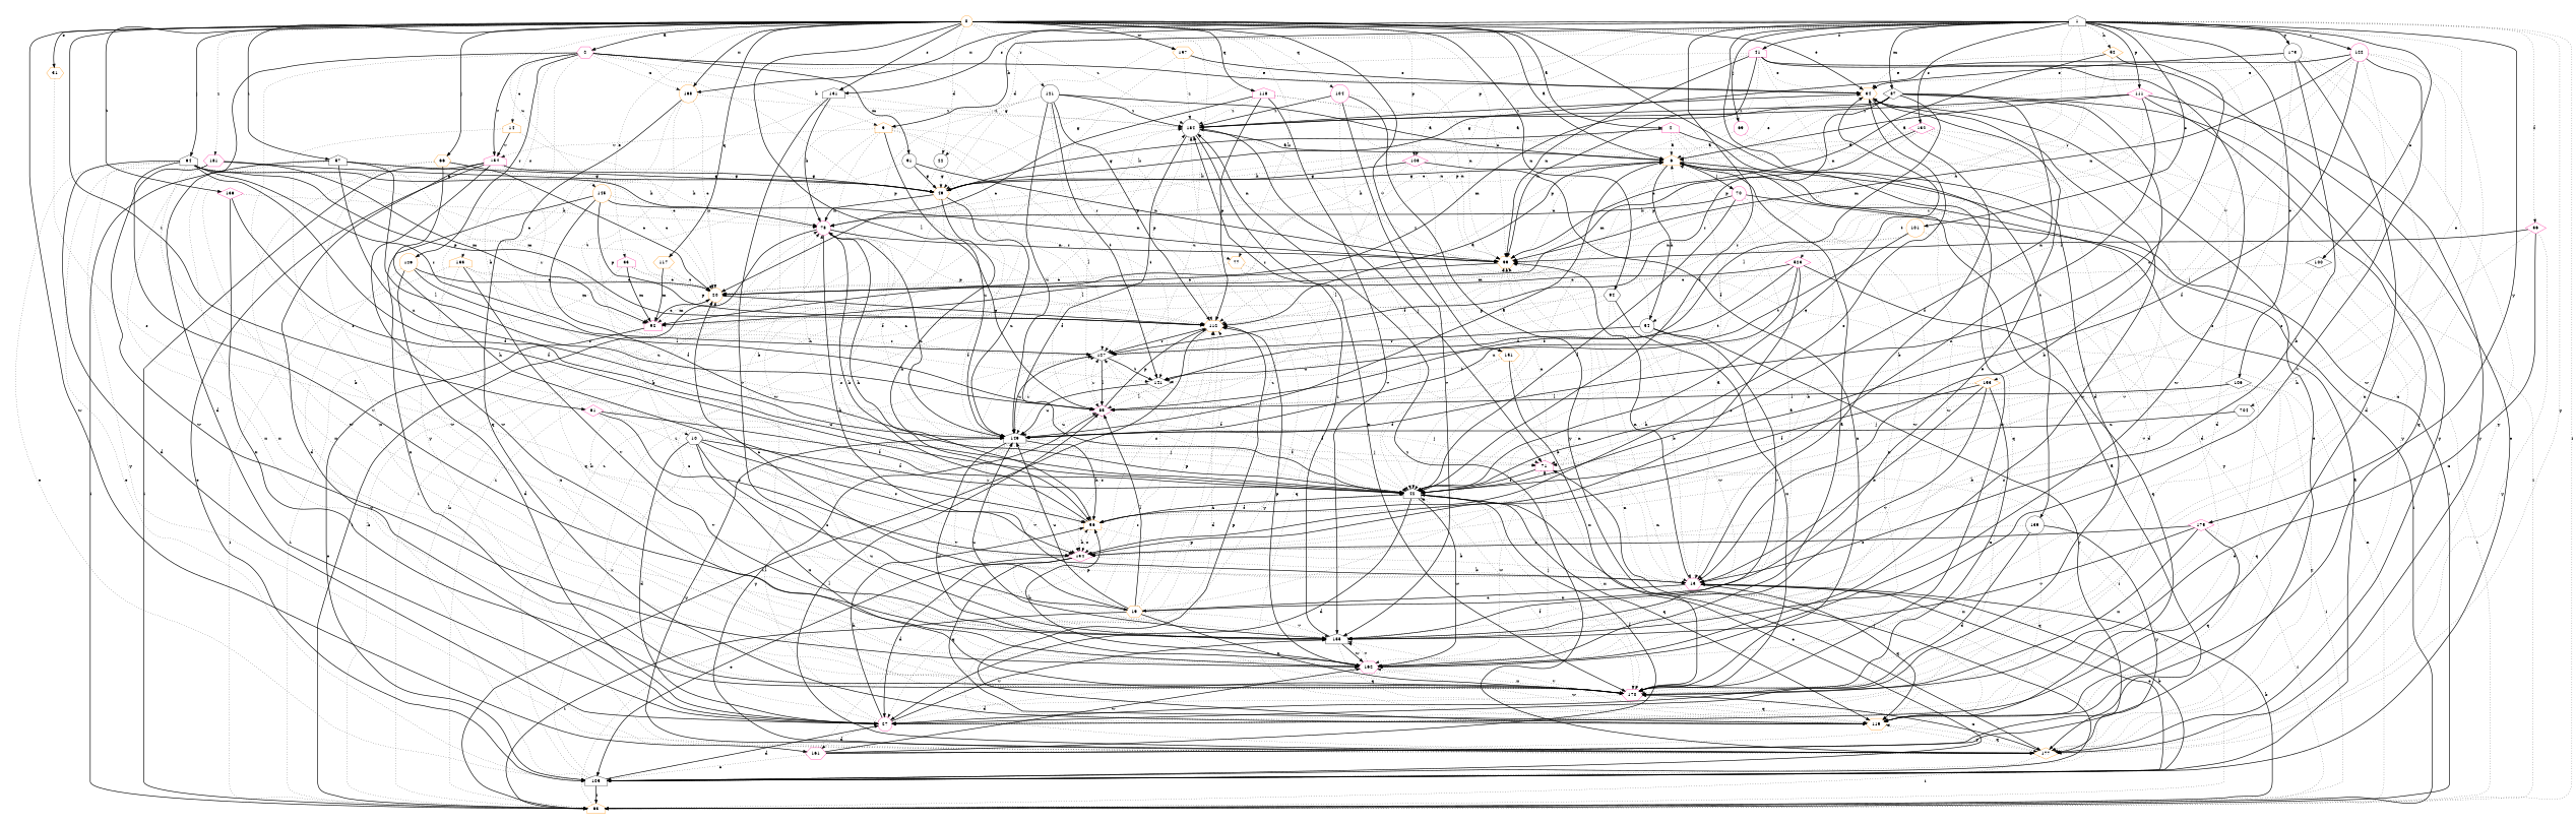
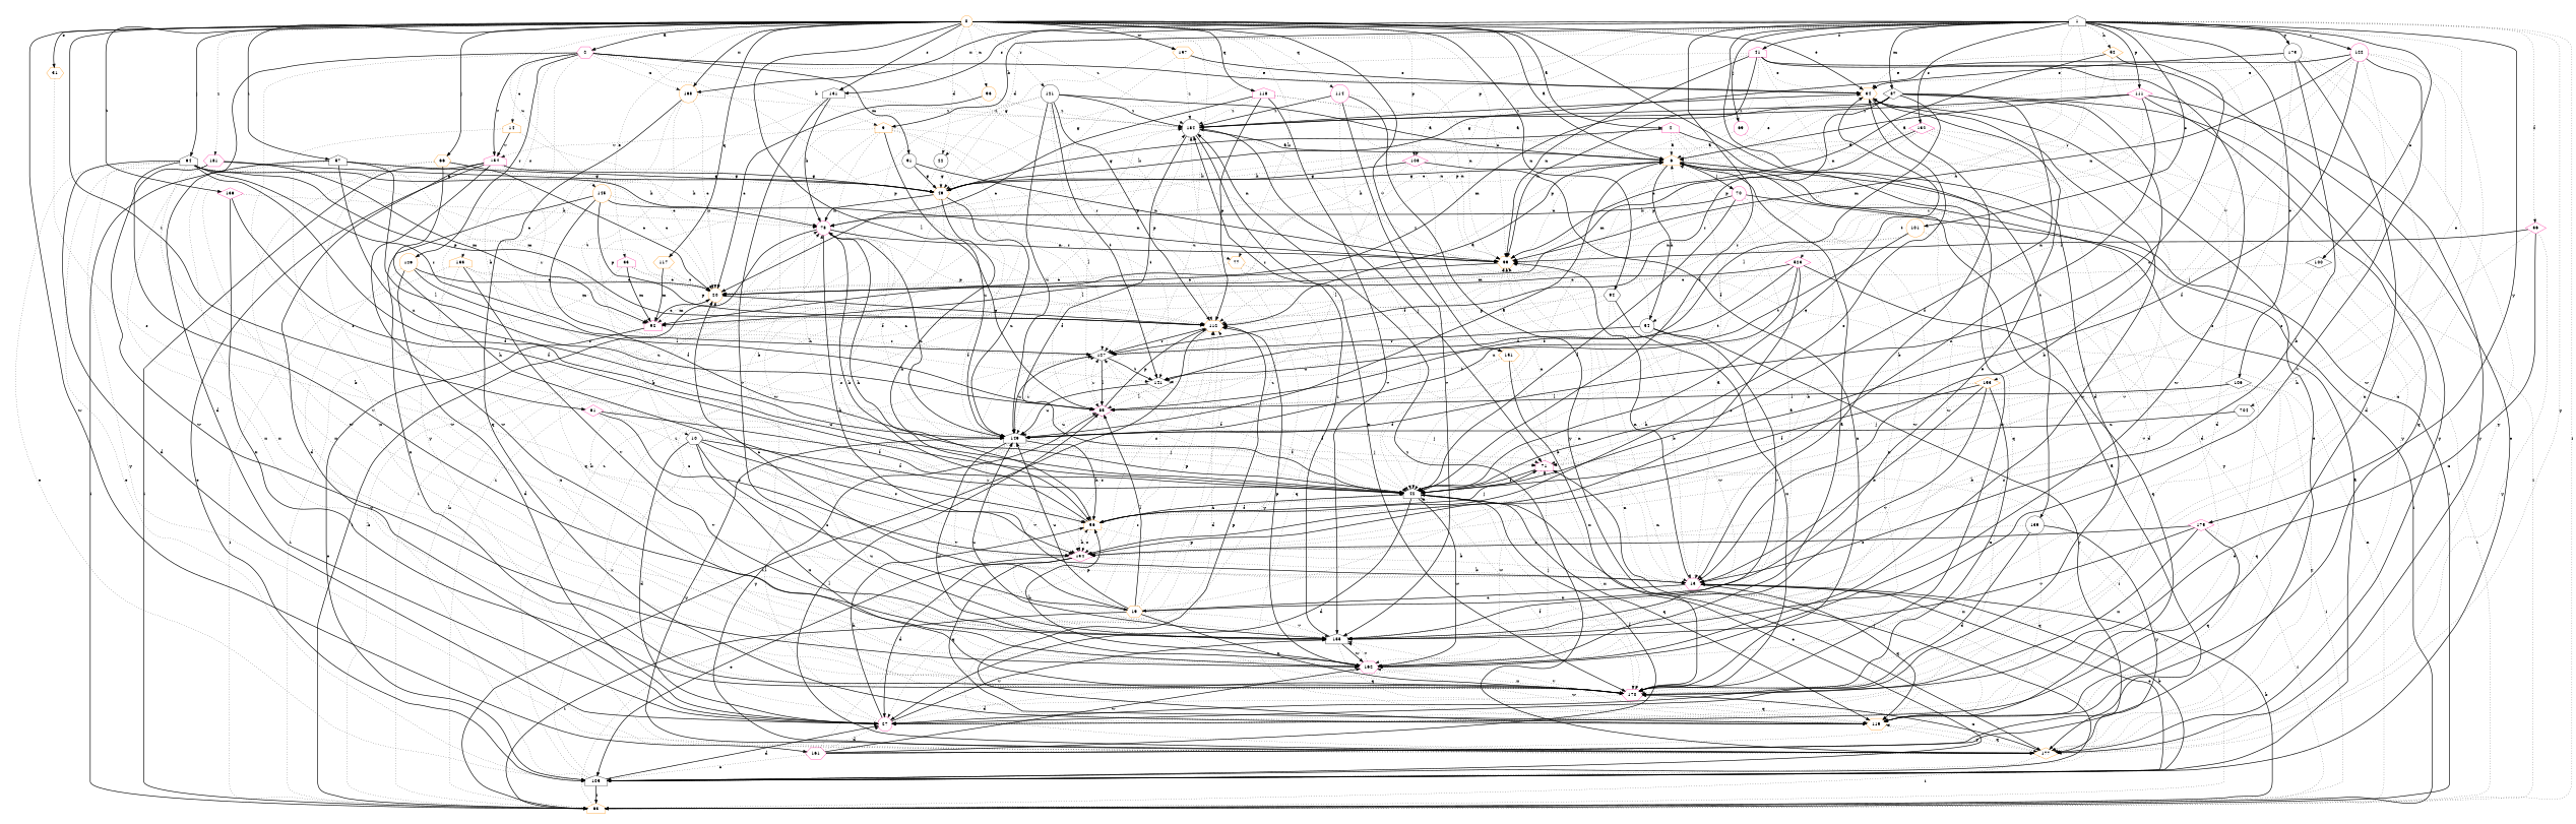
  strict digraph {
    node [color=deeppink shape=hexagon]
    edge [style=dotted]
    0 [color=darkorange shape=circle]
    2
    4 [shape=house]
    6 [color=darkorange shape=house]
    22 [color=black shape=circle]
    31 [color=darkorange]
    33 [shape=house]
    34 [color=darkorange]
    57 [color=black shape=house]
    61 [shape=diamond]
    64 [color=black shape=house]
    66 [color=darkorange]
    77 [color=darkorange]
    85 [shape=diamond]
    94 [color=black]
+   96 [color=darkorange shape=circle]
    99 [color=darkorange]
    108 [shape=diamond]
-   114 [shape=circle label=104]
+   114 [shape=circle]
    117 [color=darkorange]
    118 [shape=house]
    121 [color=black shape=circle]
    131 [color=black shape=house]
    136 [shape=diamond]
    139 [color=black shape=circle]
    145 [color=darkorange shape=circle]
    149 [color=black shape=house]
    151 [color=darkorange]
    157 [color=darkorange]
    161
    168 [color=darkorange shape=circle]
    181
    184 [color=black shape=circle]
    9 [color=darkorange shape=house]
    27 [shape=circle]
    112 [color=darkorange]
    10 [color=black]
    14 [color=darkorange shape=house]
    91 [color=black shape=circle]
    126 [color=darkorange shape=circle]
    133 [color=darkorange shape=house]
    134 [shape=diamond]
    154 [shape=house]
    49 [color=darkorange]
    78 [shape=circle]
    119 [color=darkorange]
    162
    170
    42 [color=black shape=house]
    54 [color=black shape=circle]
    63 [color=darkorange shape=house]
    177 [color=darkorange shape=diamond]
    70 [shape=circle]
    20 [color=darkorange shape=circle]
    92 [shape=house]
    13
    155 [color=black shape=house]
    127 [color=black shape=diamond]
    105 [color=black shape=house]
    56 [color=darkorange shape=house]
    71 [shape=house]
    141 [color=black shape=diamond]
    1 [color=black shape=house]
    36 [shape=diamond]
    41 [shape=house]
    52 [color=darkorange shape=diamond]
    69 [shape=circle]
    87 [color=black shape=diamond]
    100 [color=black shape=diamond]
    101 [color=darkorange shape=circle]
    n71 [color=black label=106 shape=diamond]
    n72 [color=black label=704]
    111 [shape=diamond]
    122 [shape=circle]
    n75 [label=523 shape=diamond]
    132 [shape=diamond]
    153 [color=darkorange shape=diamond]
    173 [color=black shape=circle]
    175 [shape=diamond]
    19 [color=darkorange]
    0 -> 2 [label=a style=bold]
    0 -> 4 [label=a style=bold]
    0 -> 6 [label=a style=bold]
    0 -> 22 [label=d]
    0 -> 31 [label=e style=bold]
    0 -> 33 [label=e]
    0 -> 34 [label=e style=bold]
    0 -> 57 [label=i style=bold]
    0 -> 61 [label=i style=bold]
    0 -> 64 [label=j style=bold]
    0 -> 66 [label=j style=bold]
    0 -> 77 [label=k]
    0 -> 85 [label=l style=bold]
    0 -> 94 [label=n style=bold]
+   0 -> 96 [label=n]
    0 -> 99 [label=n]
    0 -> 108 [label=p]
    0 -> 114 [label=q]
    0 -> 117 [label=q style=bold]
    0 -> 118 [label=q style=bold]
    0 -> 121 [label=r]
    0 -> 131 [label=s style=bold]
    0 -> 136 [label=t style=bold]
    0 -> 139 [label=t style=bold]
    0 -> 145 [label=u]
    0 -> 149 [label=u]
    0 -> 151 [label=v style=bold]
    0 -> 157 [label=w style=bold]
    0 -> 161 [label=w style=bold]
    0 -> 168 [label=x style=bold]
    0 -> 181 [label=z]
    0 -> 184 [label=z]
    2 -> 34 [label=e style=bold]
    2 -> 77 [label=k]
    2 -> 168 [label=x]
    2 -> 9 [label=b]
    2 -> 27 [label=d style=bold]
    2 -> 112 [label=p]
    2 -> 10 [label=b]
    2 -> 14 [label=c]
    2 -> 91 [label=m style=bold]
    2 -> 126 [label=r style=bold]
    2 -> 133 [label=s]
    2 -> 134 [label=s]
    2 -> 154 [label=v style=bold]
    4 -> 6 [label=a]
    4 -> 49 [label=g style=bold]
    4 -> 78 [label=k]
    4 -> 119 [label=q]
    4 -> 162 [label=w]
    4 -> 170 [label=x style=bold]
    6 -> 34 [label=e]
    6 -> 99 [label=n]
    6 -> 49 [label=g style=bold]
    6 -> 78 [label=k]
    6 -> 162 [label=w]
    6 -> 42 [label=f]
    6 -> 54 [label=h style=bold]
    6 -> 63 [label=i style=bold]
    6 -> 177 [label=y]
    6 -> 70 [label=j style=bold]
    22 -> 85 [label=l]
    22 -> 49 [label=g]
    22 -> 63 [label=i]
    31 -> 134 [label=s]
    33 -> 112 [label=p]
    33 -> 63 [label=i]
    33 -> 20 [label=c]
    33 -> 92 [label=m style=bold]
    34 -> 184 [label=z style=bold]
    34 -> 162 [label=w style=bold]
    34 -> 177 [label=y]
    34 -> 13 [label=b style=bold]
    57 -> 85 [label=l style=bold]
    57 -> 149 [label=u style=bold]
    57 -> 49 [label=g style=bold]
    57 -> 78 [label=k]
    57 -> 162 [label=w]
    57 -> 170 [label=x]
    57 -> 63 [label=i style=bold]
    57 -> 92 [label=m]
    61 -> 149 [label=u]
    61 -> 134 [label=s style=bold]
    61 -> 42 [label=f style=bold]
    61 -> 155 [label=v]
    64 -> 27 [label=d style=bold]
    64 -> 112 [label=p style=bold]
    64 -> 49 [label=g]
    64 -> 78 [label=k style=bold]
    64 -> 42 [label=f style=bold]
    64 -> 177 [label=y]
    64 -> 20 [label=c]
    64 -> 13 [label=b]
    64 -> 155 [label=v style=bold]
    64 -> 127 [label=r style=bold]
    64 -> 105 [label=o]
    66 -> 49 [label=g]
    66 -> 162 [label=w]
    66 -> 170 [label=x]
    66 -> 20 [label=c style=bold]
    66 -> 56 [label=h style=bold]
    77 -> 119 [label=q]
    77 -> 177 [label=y]
    77 -> 20 [label=c]
    85 -> 149 [label=u]
    85 -> 112 [label=p style=bold]
    85 -> 134 [label=s]
    85 -> 42 [label=f]
    85 -> 177 [label=y style=bold]
    85 -> 155 [label=v]
    85 -> 127 [label=r]
    85 -> 71 [label=j]
    94 -> 149 [label=u]
    94 -> 112 [label=p]
    94 -> 162 [label=w]
    94 -> 170 [label=x style=bold]
    94 -> 13 [label=b]
+   96 -> 184 [label=z]
+   96 -> 20 [label=c style=bold]
    99 -> 20 [label=c style=bold]
    108 -> 85 [label=l]
    108 -> 49 [label=g style=bold]
    108 -> 170 [label=x style=bold]
    108 -> 42 [label=f]
    108 -> 127 [label=r]
    114 -> 99 [label=n]
    114 -> 184 [label=z style=bold]
    114 -> 42 [label=f]
    114 -> 177 [label=y style=bold]
    114 -> 155 [label=v style=bold]
    117 -> 20 [label=c]
    117 -> 92 [label=m style=bold]
    118 -> 6 [label=a]
    118 -> 99 [label=n]
    118 -> 184 [label=z]
    118 -> 112 [label=p style=bold]
    118 -> 20 [label=c style=bold]
    118 -> 155 [label=v style=bold]
    121 -> 6 [label=a style=bold]
    121 -> 85 [label=l]
    121 -> 149 [label=u style=bold]
    121 -> 184 [label=z style=bold]
    121 -> 112 [label=p style=bold]
    121 -> 162 [label=w]
    121 -> 13 [label=b]
    121 -> 141 [label=t style=bold]
    131 -> 184 [label=z]
    131 -> 78 [label=k style=bold]
    131 -> 177 [label=y]
    131 -> 155 [label=v style=bold]
    136 -> 78 [label=k]
    136 -> 170 [label=x style=bold]
    136 -> 42 [label=f style=bold]
    139 -> 27 [label=d style=bold]
    139 -> 134 [label=s]
    139 -> 119 [label=q]
    139 -> 170 [label=x]
    139 -> 177 [label=y style=bold]
    145 -> 99 [label=n style=bold]
    145 -> 112 [label=p style=bold]
    145 -> 78 [label=k]
    145 -> 170 [label=x style=bold]
    145 -> 42 [label=f style=bold]
    149 -> 6 [label=a style=bold]
    149 -> 162 [label=w style=bold]
    149 -> 177 [label=y style=bold]
    149 -> 155 [label=v]
    149 -> 127 [label=r]
    149 -> 56 [label=h style=bold]
    149 -> 71 [label=j]
    151 -> 170 [label=x style=bold]
    151 -> 42 [label=f]
    151 -> 63 [label=i]
    151 -> 141 [label=t]
    157 -> 34 [label=e style=bold]
    157 -> 99 [label=n]
    157 -> 184 [label=z]
    157 -> 127 [label=r]
    161 -> 6 [label=a style=bold]
    161 -> 34 [label=e style=bold]
    161 -> 99 [label=n]
-   27 -> 161 [label=d]
+   161 -> 27 [label=d]
    161 -> 112 [label=p]
    161 -> 162 [label=w style=bold]
    161 -> 42 [label=f style=bold]
    161 -> 105 [label=o]
    168 -> 184 [label=z]
    168 -> 134 [label=s]
    168 -> 119 [label=q style=bold]
    168 -> 20 [label=c]
    168 -> 141 [label=t]
    181 -> 49 [label=g style=bold]
    181 -> 162 [label=w style=bold]
    181 -> 170 [label=x]
    181 -> 92 [label=m style=bold]
    181 -> 105 [label=o]
    184 -> 6 [label=a style=bold]
    184 -> 112 [label=p]
    184 -> 170 [label=x style=bold]
    184 -> 42 [label=f style=bold]
    184 -> 71 [label=j style=bold]
    9 -> 99 [label=n]
    9 -> 149 [label=u style=bold]
    9 -> 154 [label=v]
    9 -> 42 [label=f]
    9 -> 127 [label=r]
    9 -> 56 [label=h]
    9 -> 141 [label=t]
    27 -> 85 [label=l]
    27 -> 184 [label=z]
    27 -> 42 [label=f]
    27 -> 155 [label=v style=bold]
    27 -> 56 [label=h style=bold]
    112 -> 6 [label=a style=bold]
    112 -> 27 [label=d]
    112 -> 134 [label=s]
    112 -> 63 [label=i style=bold]
    112 -> 13 [label=b]
    112 -> 127 [label=r style=bold]
    10 -> 27 [label=d style=bold]
    10 -> 134 [label=s style=bold]
    10 -> 170 [label=x style=bold]
    10 -> 42 [label=f style=bold]
    10 -> 71 [label=j]
    10 -> 19 [label=c style=bold]
    14 -> 154 [label=v style=bold]
    14 -> 170 [label=x]
    14 -> 20 [label=c]
    91 -> 99 [label=n style=bold]
    91 -> 49 [label=g style=bold]
    91 -> 13 [label=b]
    126 -> 85 [label=l style=bold]
    126 -> 27 [label=d style=bold]
    126 -> 177 [label=y]
    126 -> 20 [label=c style=bold]
    133 -> 149 [label=u]
    133 -> 170 [label=x]
    133 -> 63 [label=i]
    133 -> 20 [label=c]
    133 -> 92 [label=m]
    133 -> 155 [label=v style=bold]
    134 -> 27 [label=d style=bold]
    134 -> 119 [label=q style=bold]
    134 -> 13 [label=b]
    134 -> 105 [label=o style=bold]
    134 -> 56 [label=h]
    154 -> 27 [label=d style=bold]
    154 -> 49 [label=g style=bold]
    154 -> 162 [label=w style=bold]
    154 -> 63 [label=i style=bold]
    154 -> 20 [label=c]
    154 -> 127 [label=r]
    154 -> 105 [label=o style=bold]
    49 -> 149 [label=u style=bold]
    49 -> 134 [label=s]
    49 -> 78 [label=k style=bold]
    49 -> 119 [label=q]
    49 -> 42 [label=f]
    49 -> 56 [label=h style=bold]
    78 -> 99 [label=n style=bold]
    78 -> 149 [label=u style=bold]
    78 -> 112 [label=p]
    78 -> 63 [label=i style=bold]
    78 -> 13 [label=b style=bold]
    78 -> 56 [label=h style=bold]
    119 -> 112 [label=p style=bold]
    119 -> 162 [label=w]
    119 -> 177 [label=y]
    119 -> 155 [label=v]
    162 -> 6 [label=a style=bold]
    162 -> 149 [label=u]
    162 -> 112 [label=p style=bold]
    162 -> 170 [label=x]
    162 -> 155 [label=v]
    162 -> 56 [label=h style=bold]
    162 -> 71 [label=j]
    170 -> 27 [label=d]
    170 -> 78 [label=k]
    170 -> 119 [label=q]
    170 -> 127 [label=r]
    42 -> 34 [label=e style=bold]
    42 -> 27 [label=d style=bold]
    42 -> 119 [label=q style=bold]
    42 -> 162 [label=w style=bold]
    42 -> 170 [label=x]
    42 -> 105 [label=o style=bold]
    42 -> 56 [label=h style=bold]
    54 -> 184 [label=z]
    54 -> 177 [label=y style=bold]
    54 -> 155 [label=v style=bold]
    54 -> 127 [label=r style=bold]
    54 -> 56 [label=h]
    63 -> 99 [label=n]
    63 -> 184 [label=z]
    63 -> 112 [label=p]
    63 -> 78 [label=k]
    63 -> 13 [label=b style=bold]
    177 -> 85 [label=l style=bold]
    177 -> 184 [label=z style=bold]
    177 -> 119 [label=q]
    177 -> 170 [label=x style=bold]
    177 -> 63 [label=i]
    70 -> 78 [label=k style=bold]
    70 -> 170 [label=x]
    70 -> 42 [label=f style=bold]
    70 -> 63 [label=i style=bold]
    70 -> 13 [label=b]
    20 -> 112 [label=p style=bold]
    20 -> 92 [label=m]
    92 -> 20 [label=c style=bold]
    92 -> 127 [label=r]
    92 -> 105 [label=o style=bold]
    13 -> 6 [label=a]
    13 -> 99 [label=n style=bold]
    13 -> 119 [label=q style=bold]
    13 -> 105 [label=o style=bold]
    13 -> 19 [label=c style=bold]
    155 -> 6 [label=a]
    155 -> 149 [label=u style=bold]
    155 -> 184 [label=z style=bold]
    155 -> 119 [label=q]
    155 -> 162 [label=w style=bold]
    155 -> 20 [label=c]
    127 -> 85 [label=l style=bold]
    127 -> 149 [label=u style=bold]
    127 -> 42 [label=f]
    127 -> 20 [label=c]
    127 -> 141 [label=t style=bold]
    105 -> 6 [label=a style=bold]
    105 -> 99 [label=n]
    105 -> 184 [label=z]
    105 -> 27 [label=d style=bold]
    105 -> 78 [label=k]
    105 -> 63 [label=i style=bold]
    105 -> 13 [label=b style=bold]
    105 -> 127 [label=r]
    105 -> 71 [label=j style=bold]
    56 -> 34 [label=e style=bold]
    56 -> 134 [label=s]
    56 -> 78 [label=k style=bold]
    56 -> 42 [label=f]
    56 -> 13 [label=b]
+   56 -> 71 [label=j style=bold]
    71 -> 99 [label=n]
    71 -> 162 [label=w]
    71 -> 170 [label=x]
    71 -> 42 [label=f style=bold]
    141 -> 85 [label=l]
    141 -> 149 [label=u style=bold]
    141 -> 42 [label=f]
    1 -> 22 [label=d]
    1 -> 108 [label=p]
    1 -> 131 [label=s style=bold]
    1 -> 168 [label=x style=bold]
    1 -> 9 [label=b style=bold]
    1 -> 27 [label=d style=bold]
    1 -> 112 [label=p]
    1 -> 49 [label=g]
    1 -> 42 [label=f style=bold]
    1 -> 54 [label=h]
    1 -> 63 [label=i]
    1 -> 177 [label=y]
    1 -> 36 [label=f]
    1 -> 41 [label=f style=bold]
    1 -> 52 [label=h]
    1 -> 69 [label=j style=bold]
    1 -> 87 [label=m style=bold]
    1 -> 100 [label=o style=bold]
    1 -> 101 [label=o style=bold]
    1 -> n71 [label=o style=bold]
    1 -> n72 [label=o]
    1 -> 111 [label=p style=bold]
    1 -> 122 [label=r style=bold]
    1 -> n75 [label=r]
    1 -> 132 [label=s style=bold]
    1 -> 153 [label=v]
    1 -> 173 [label=y style=bold]
    1 -> 175 [label=y style=bold]
    36 -> 99 [label=n style=bold]
    36 -> 170 [label=x style=bold]
    36 -> 177 [label=y]
    36 -> 56 [label=h]
    41 -> 34 [label=e]
    41 -> 99 [label=n style=bold]
    41 -> 112 [label=p]
    41 -> 49 [label=g]
    41 -> 162 [label=w style=bold]
    41 -> 42 [label=f]
    41 -> 20 [label=c]
    41 -> 92 [label=m style=bold]
    41 -> 105 [label=o style=bold]
    52 -> 34 [label=e]
    52 -> 99 [label=n style=bold]
    52 -> 149 [label=u style=bold]
    52 -> 92 [label=m]
    52 -> 141 [label=t]
    69 -> 6 [label=a]
    69 -> 27 [label=d]
    87 -> 85 [label=l style=bold]
    87 -> 99 [label=n style=bold]
    87 -> 184 [label=z style=bold]
    87 -> 27 [label=d]
    87 -> 112 [label=p]
    87 -> 42 [label=f style=bold]
    87 -> 177 [label=y style=bold]
    87 -> 20 [label=c]
    87 -> 13 [label=b style=bold]
    87 -> 127 [label=r style=bold]
    100 -> 63 [label=i]
    100 -> 20 [label=c]
    100 -> 71 [label=j]
    101 -> 99 [label=n]
    101 -> 92 [label=m]
    101 -> 155 [label=v]
    101 -> 141 [label=t style=bold]
    n71 -> 85 [label=l style=bold]
    n71 -> 27 [label=d]
    n71 -> 119 [label=q]
    n71 -> 177 [label=y]
    n71 -> 13 [label=b]
    n71 -> 71 [label=j]
    n72 -> 149 [label=u style=bold]
    n72 -> 134 [label=s]
    n72 -> 63 [label=i]
    111 -> 6 [label=a style=bold]
    111 -> 184 [label=z style=bold]
    111 -> 134 [label=s style=bold]
    111 -> 119 [label=q style=bold]
    111 -> 177 [label=y style=bold]
    122 -> 34 [label=e]
    122 -> 85 [label=l]
    122 -> 99 [label=n style=bold]
    122 -> 134 [label=s]
    122 -> 49 [label=g style=bold]
    122 -> 162 [label=w]
    122 -> 170 [label=x]
    122 -> 42 [label=f style=bold]
    122 -> 155 [label=v style=bold]
    122 -> 71 [label=j]
    n75 -> 149 [label=u style=bold]
    n75 -> 134 [label=s style=bold]
    n75 -> 119 [label=q style=bold]
    n75 -> 20 [label=c style=bold]
    n75 -> 141 [label=t style=bold]
    132 -> 6 [label=a]
    132 -> 27 [label=d]
    132 -> 78 [label=k]
    132 -> 63 [label=i]
    132 -> 92 [label=m style=bold]
    132 -> 155 [label=v]
    132 -> 127 [label=r]
    153 -> 85 [label=l]
    153 -> 170 [label=x style=bold]
    153 -> 42 [label=f style=bold]
    153 -> 13 [label=b style=bold]
    153 -> 155 [label=v style=bold]
    173 -> 34 [label=e style=bold]
    173 -> 27 [label=d style=bold]
    173 -> 112 [label=p]
    173 -> 134 [label=s]
    173 -> 170 [label=x]
    173 -> 177 [label=y]
    173 -> 13 [label=b style=bold]
    173 -> 127 [label=r]
    175 -> 134 [label=s style=bold]
    175 -> 119 [label=q style=bold]
    175 -> 170 [label=x style=bold]
    175 -> 63 [label=i]
    175 -> 155 [label=v style=bold]
    19 -> 34 [label=e style=bold]
    19 -> 85 [label=l style=bold]
    19 -> 99 [label=n]
    19 -> 149 [label=u style=bold]
    19 -> 184 [label=z]
    19 -> 112 [label=p]
    19 -> 170 [label=x style=bold]
    19 -> 63 [label=i style=bold]
    19 -> 20 [label=c style=bold]
    19 -> 155 [label=v]
    19 -> 127 [label=r]
  }
